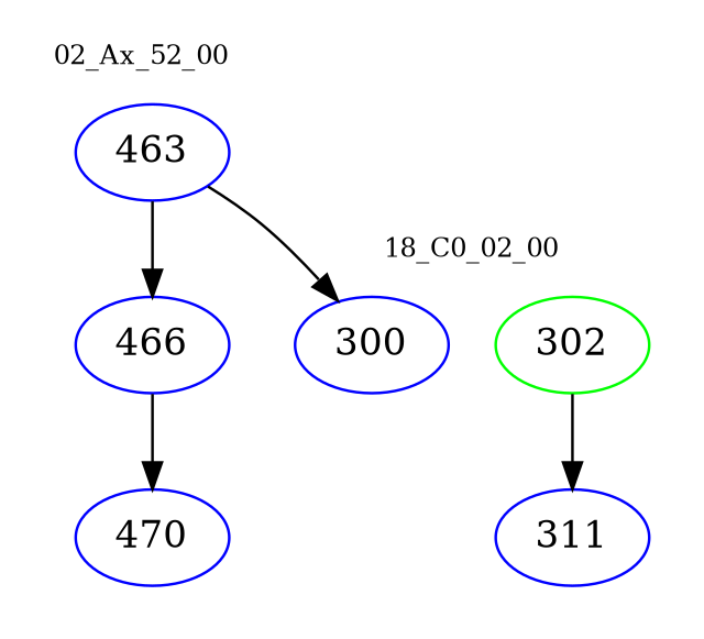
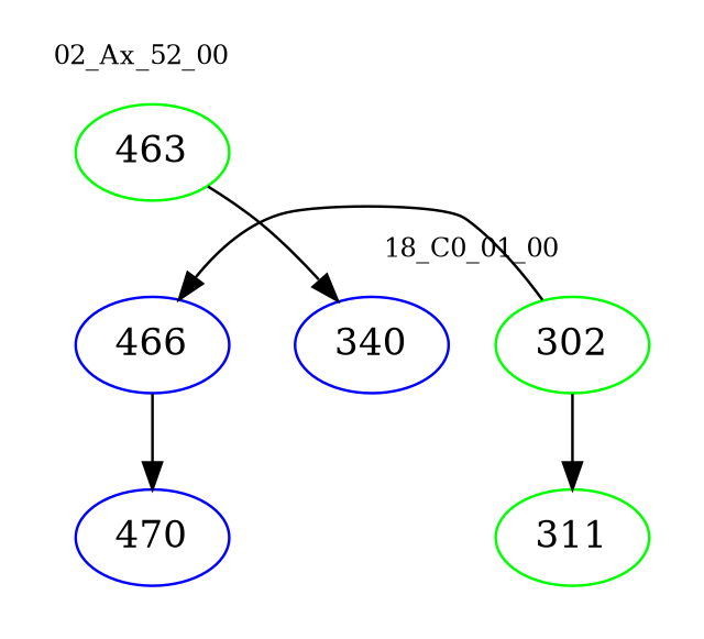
  digraph {
    node [color=blue]
    edge [color=black]
-   n1 [label=463]
+   n1 [color=green label=463]
    n2 [label=466]
    n3 [label=470]
    n4 [color=green label=302]
-   n5 [label=311]
-   n6 [label=300]
+   n5 [color=green label=311]
+   n6 [label=340]
    subgraph cluster_1 {
      color=white
      fontsize=10
      label="02_Ax_52_00"
      n1
      n2
      n3
    }
    subgraph cluster_2 {
      color=white
      fontsize=10
-     label="18_C0_02_00"
+     label="18_C0_01_00"
      n4
      n5
      n6
    }
-   n1 -> n2
+   n4 -> n2
    n1 -> n6
    n2 -> n3
    n4 -> n5
  }
